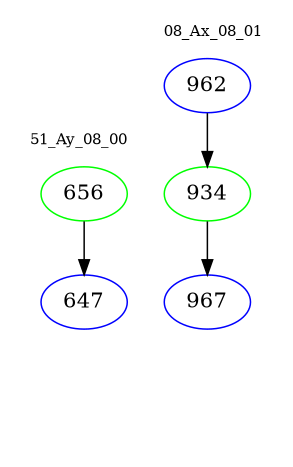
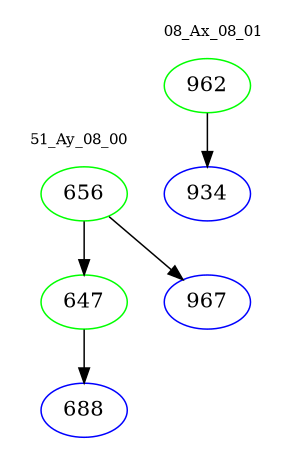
  digraph {
    node [color=green]
    edge [color=black]
    n1 [label=656]
-   n2 [color=blue label=647]
-   n4 [color=blue label=962]
-   n5 [label=934]
+   n2 [label=647]
+   n3 [color=blue label=688]
+   n4 [label=962]
+   n5 [color=blue label=934]
    n6 [color=blue label=967]
    subgraph cluster_1 {
      color=white
      fontsize=10
      label="51_Ay_08_00"
      n1
      n2
+     n3
    }
    subgraph cluster_2 {
      color=white
      fontsize=10
      label="08_Ax_08_01"
      n4
      n5
      n6
    }
    n1 -> n2
+   n2 -> n3
    n4 -> n5
-   n5 -> n6
+   n1 -> n6
  }
